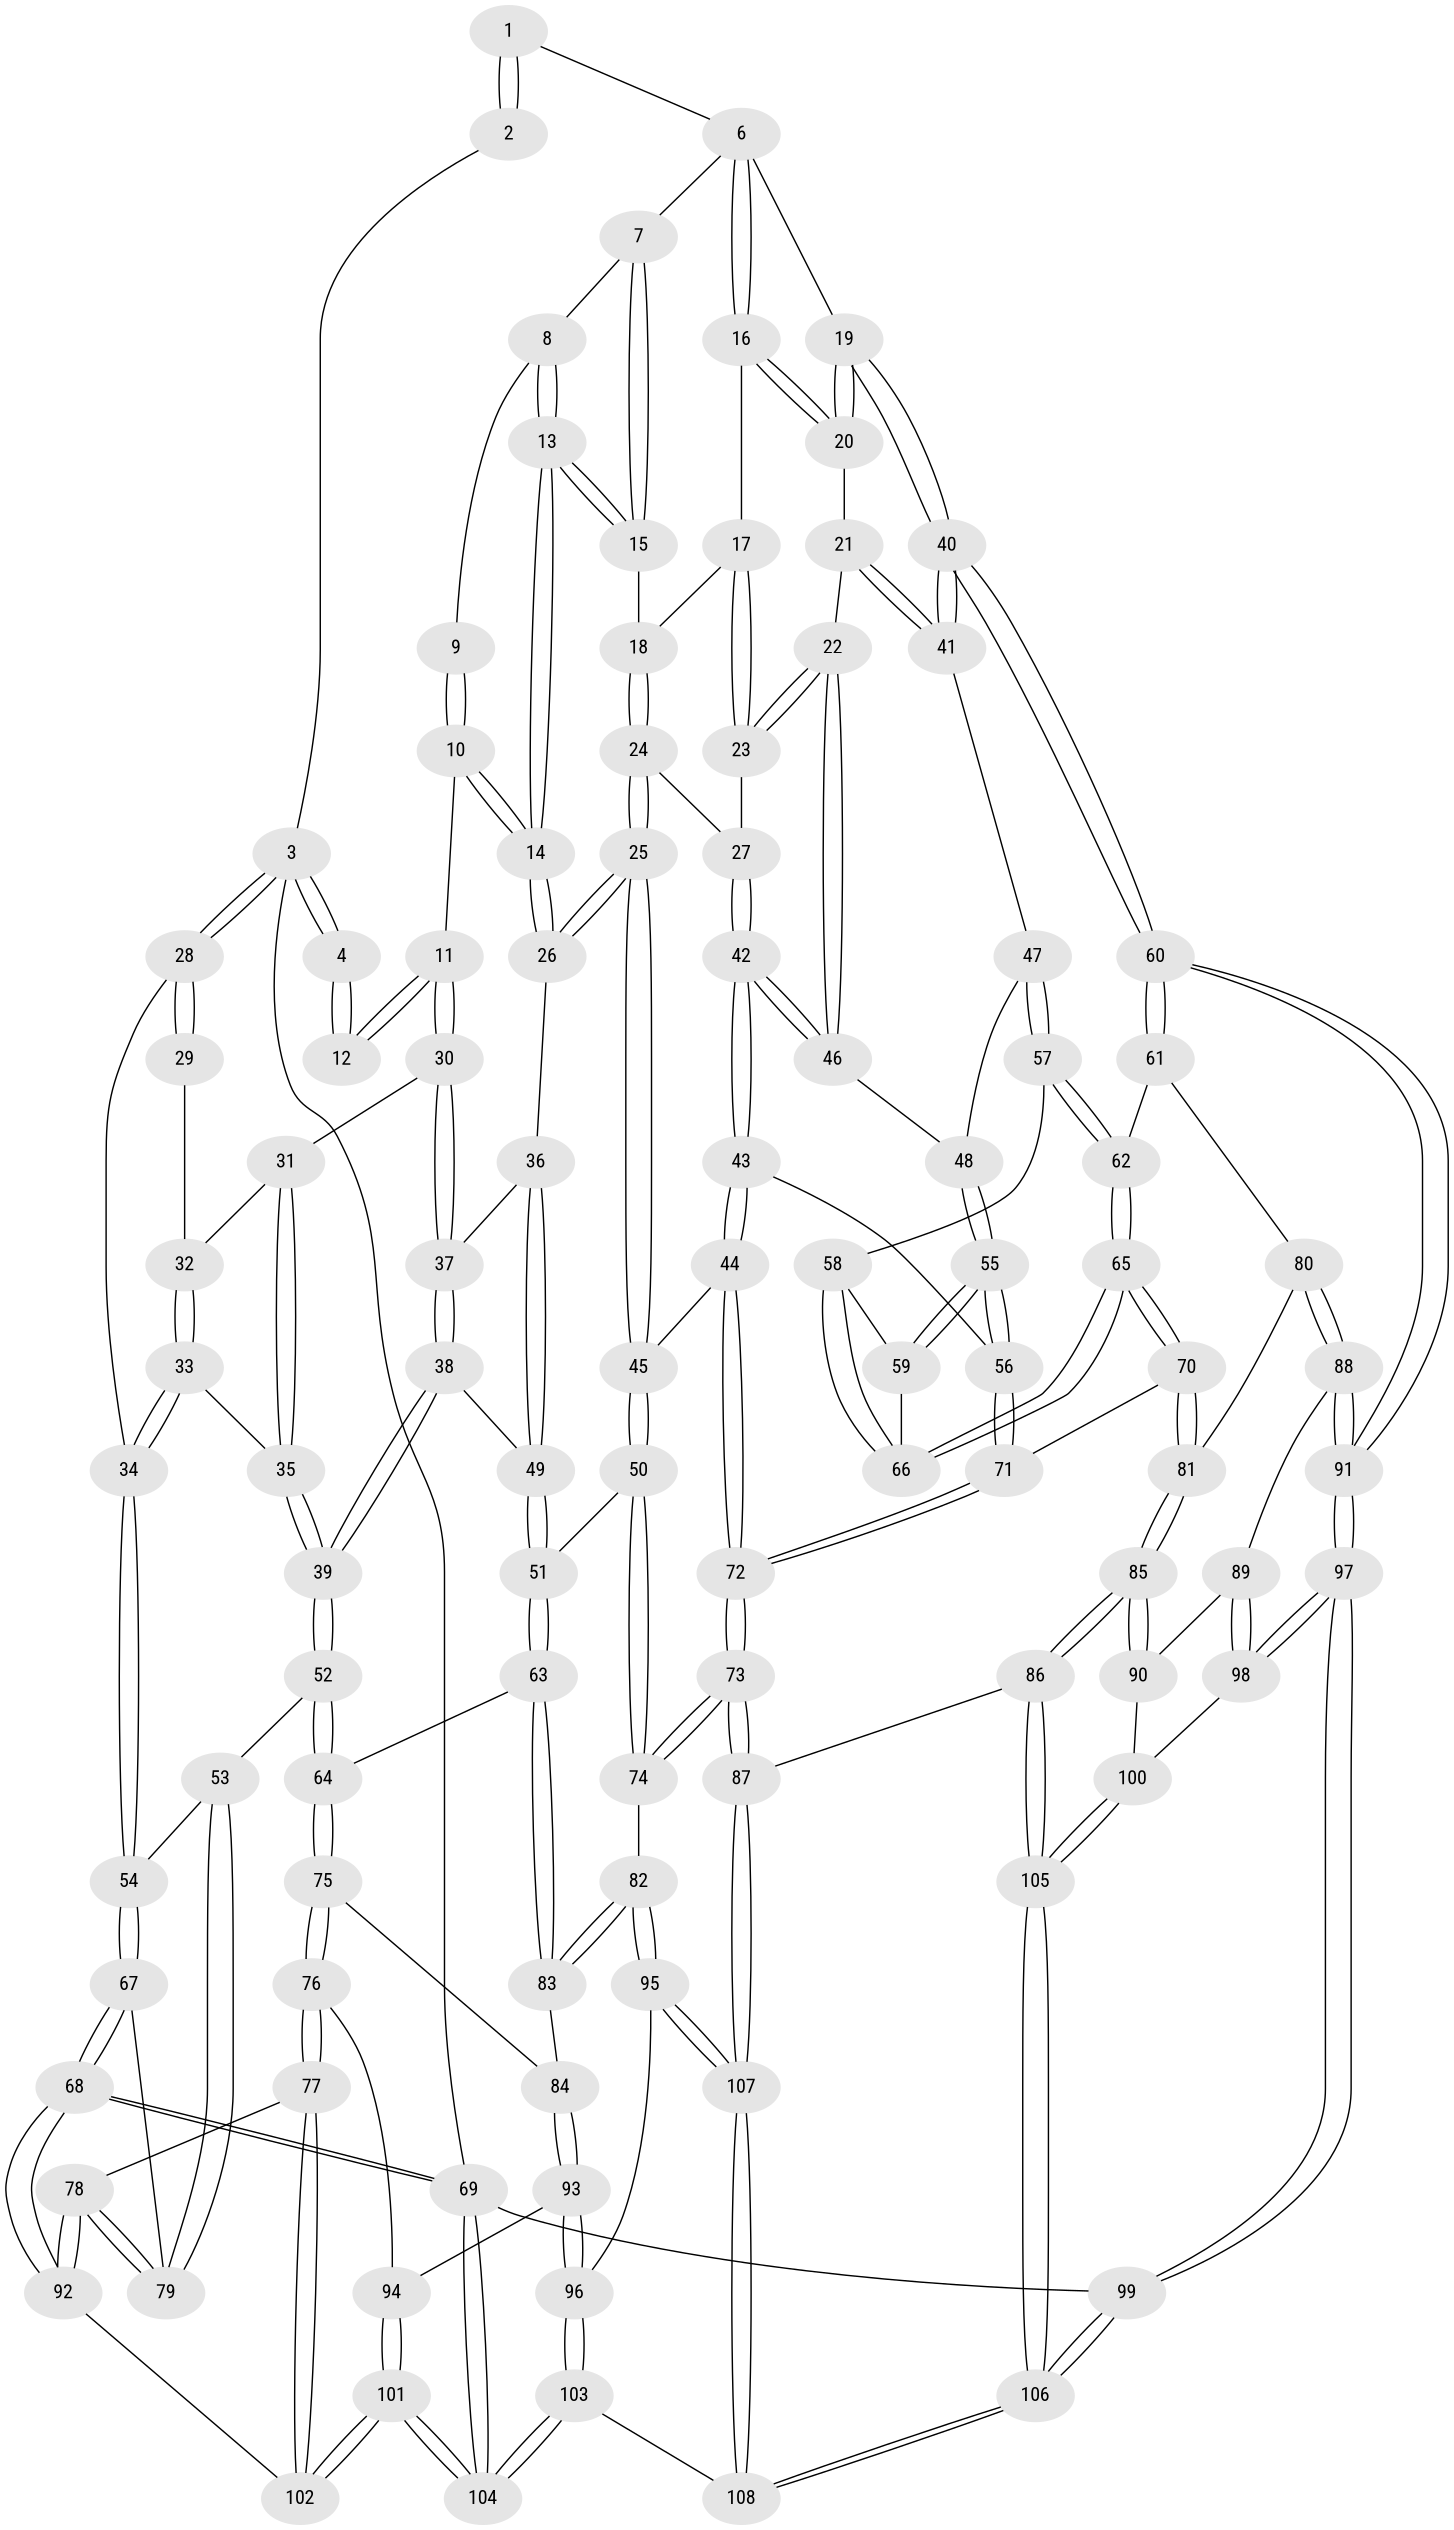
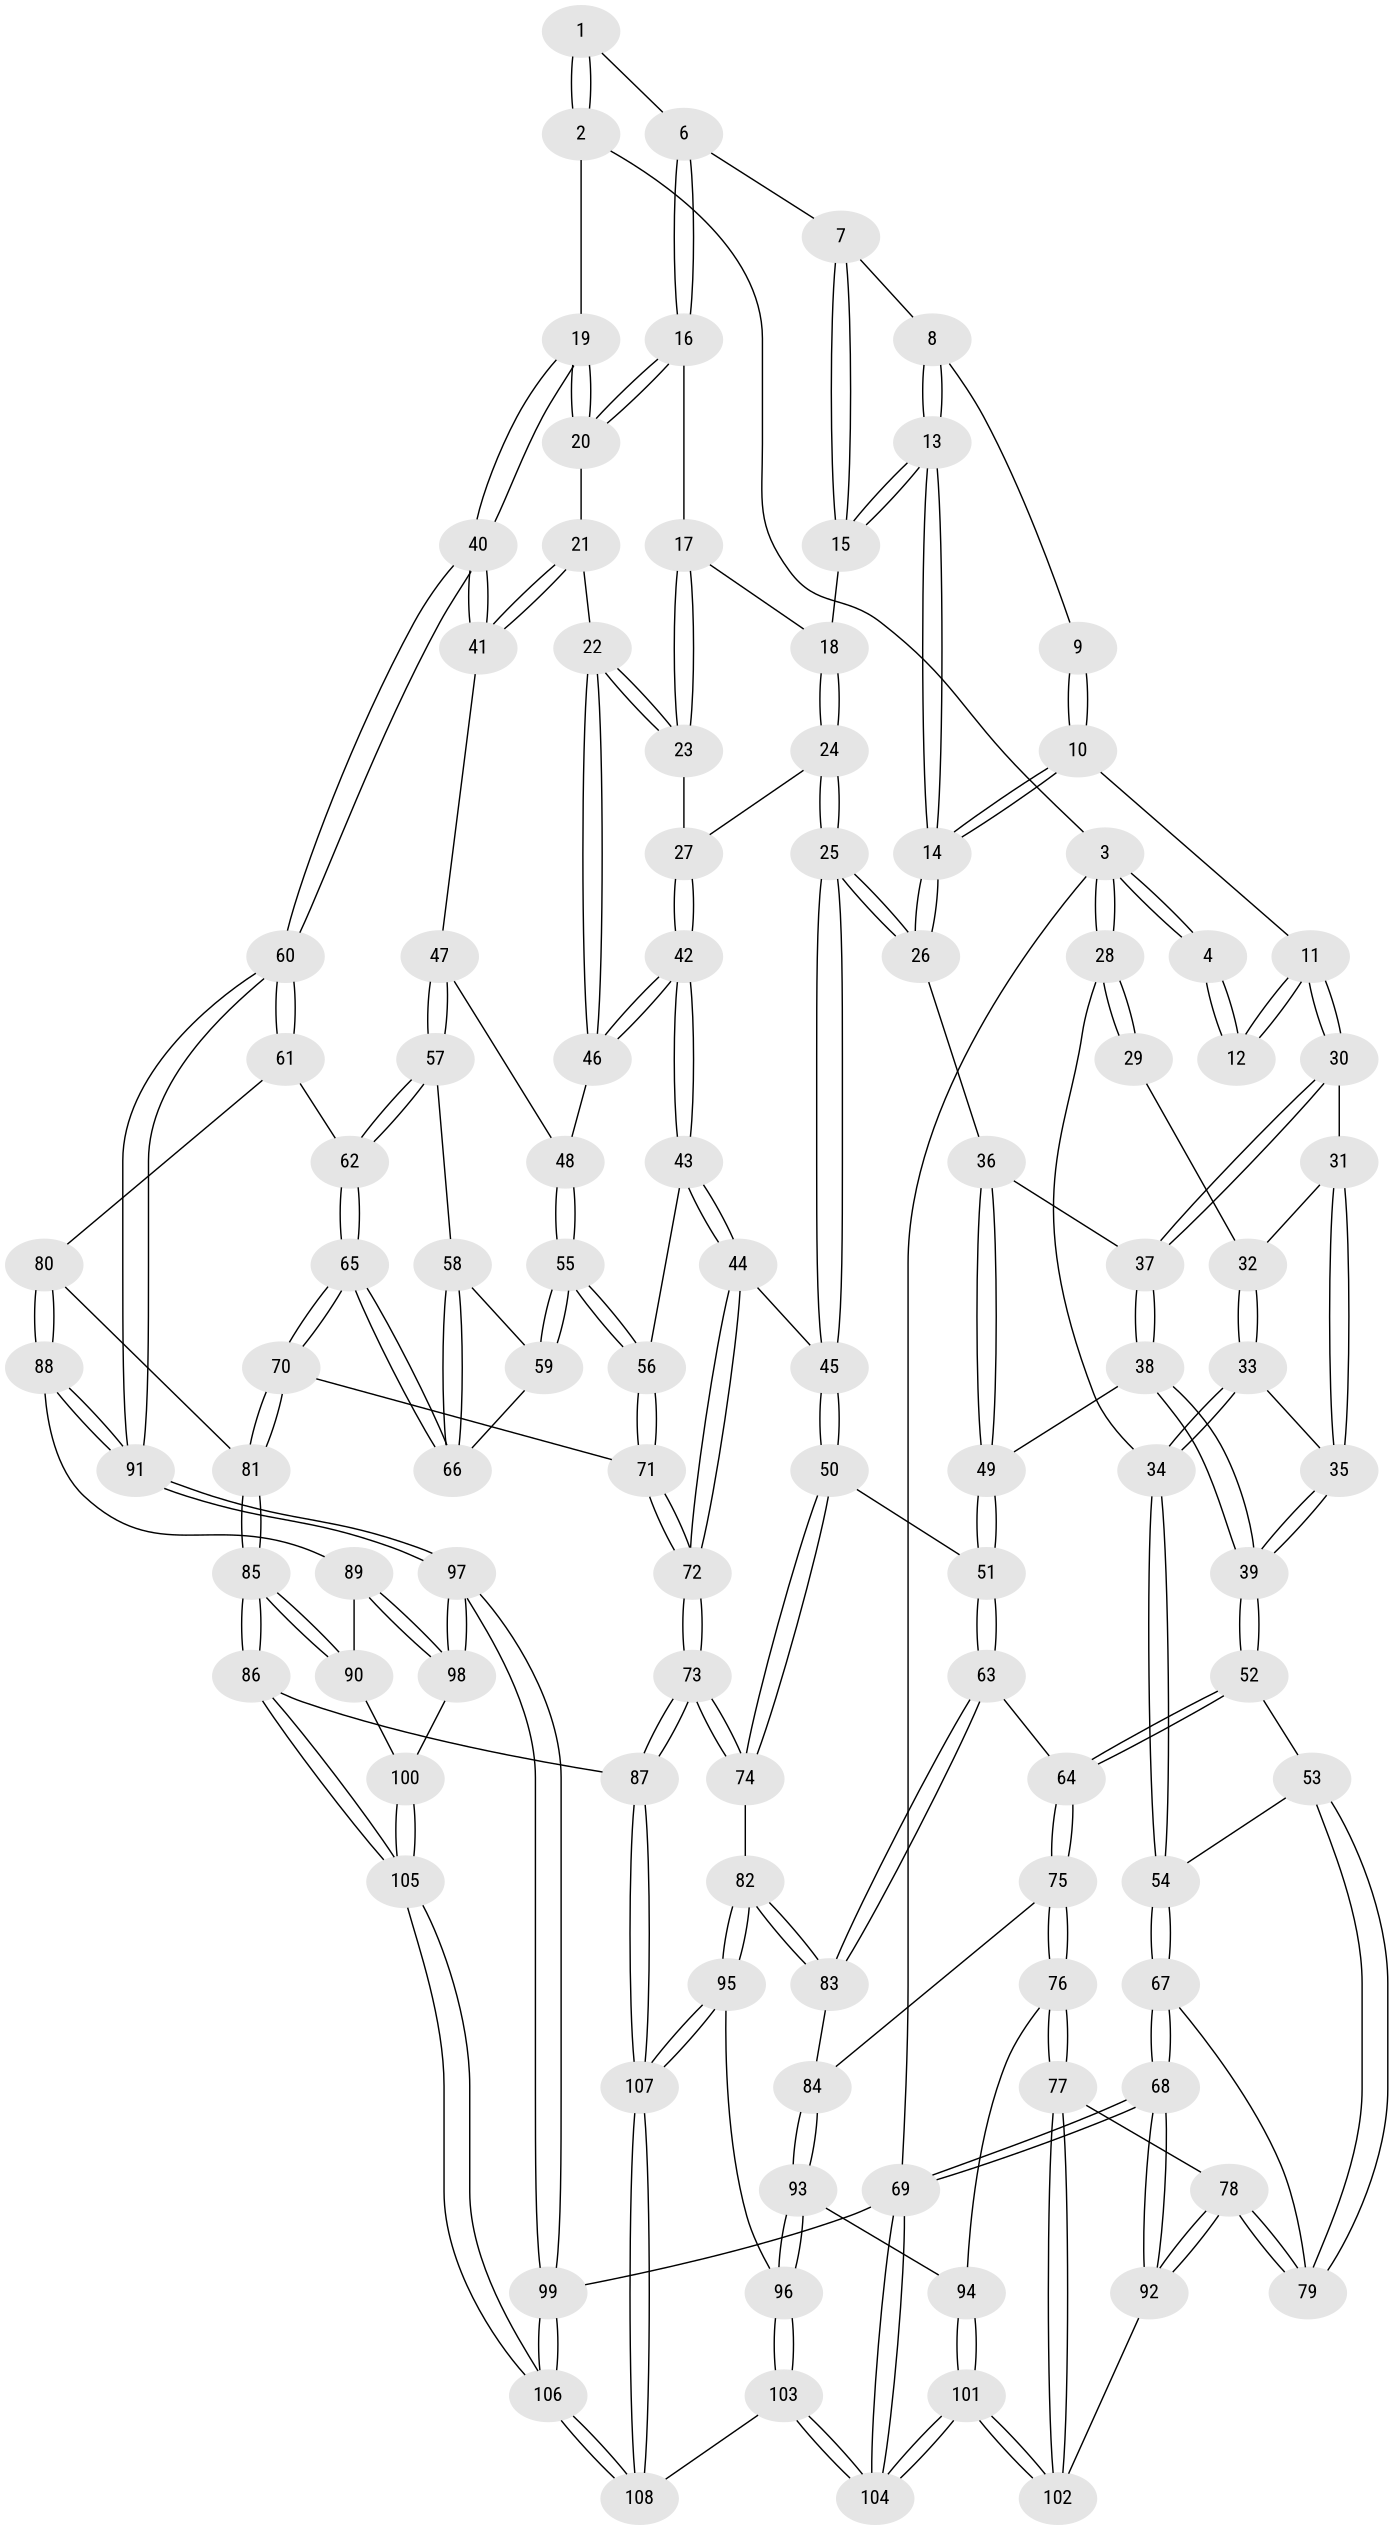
  graph {
    fontname="Roboto Condensed"
    node [color=gray90 fontname="Roboto Condensed" style=filled]
    edge [fontname="Roboto Condensed"]
    1
    2
    6
    3
    19
    7
    16
    4
    28
    69
    20
    40
    99
    106
    12
    29
    34
    104
    9
    10
    8
    15
    17
    13
    18
    14
    11
    30
    26
    31
    37
    36
    24
    23
    21
    27
    25
    41
    60
    22
    46
    47
    48
    42
    45
    50
    49
    43
    32
    54
    33
    35
    38
    39
    67
    52
    51
    53
    64
    61
    91
    57
    44
    56
    72
    71
    73
    74
    55
    58
    62
    59
    63
    82
    83
    79
    75
    68
    66
    65
    80
    97
    81
    88
    70
    84
    76
    92
    102
    85
    87
    107
    95
    77
    94
    93
    78
    101
    89
    86
    90
    96
    105
    100
    108
    98
    103
    1 -- 2
    1 -- 2
    1 -- 6
    2 -- 3
-   6 -- 19
+   2 -- 19
    6 -- 7
    6 -- 16
    6 -- 16
    3 -- 4
    3 -- 4
    3 -- 28
    3 -- 28
    3 -- 69
    19 -- 20
    19 -- 20
    19 -- 40
    19 -- 40
    7 -- 8
    7 -- 15
    7 -- 15
    16 -- 20
    16 -- 20
    16 -- 17
    4 -- 12
    4 -- 12
    28 -- 29
    28 -- 29
    28 -- 34
    69 -- 99
    69 -- 104
    69 -- 104
    20 -- 21
    40 -- 41
    40 -- 41
    40 -- 60
    40 -- 60
    99 -- 106
    99 -- 106
    106 -- 108
    106 -- 108
    29 -- 32
    34 -- 54
    34 -- 54
    9 -- 10
    9 -- 10
    10 -- 14
    10 -- 14
    10 -- 11
    8 -- 9
    8 -- 13
    8 -- 13
    15 -- 18
    17 -- 18
    17 -- 23
    17 -- 23
    13 -- 15
    13 -- 15
    13 -- 14
    13 -- 14
    18 -- 24
    18 -- 24
    14 -- 26
    14 -- 26
    11 -- 12
    11 -- 12
    11 -- 30
    11 -- 30
    30 -- 31
    30 -- 37
    30 -- 37
    26 -- 36
    31 -- 32
    31 -- 35
    31 -- 35
    37 -- 38
    37 -- 38
    36 -- 37
    36 -- 49
    36 -- 49
    24 -- 27
    24 -- 25
    24 -- 25
    23 -- 27
    21 -- 41
    21 -- 41
    21 -- 22
    27 -- 42
    27 -- 42
    25 -- 26
    25 -- 26
    25 -- 45
    25 -- 45
    41 -- 47
    60 -- 61
    60 -- 61
    60 -- 91
    60 -- 91
    22 -- 23
    22 -- 23
    22 -- 46
    22 -- 46
    46 -- 48
    47 -- 48
    47 -- 57
    47 -- 57
    48 -- 55
    48 -- 55
    42 -- 46
    42 -- 46
    42 -- 43
    42 -- 43
    45 -- 50
    45 -- 50
    50 -- 51
    50 -- 74
    50 -- 74
    49 -- 51
    49 -- 51
    43 -- 44
    43 -- 44
    43 -- 56
    32 -- 33
    32 -- 33
    54 -- 67
    54 -- 67
    33 -- 34
    33 -- 34
    33 -- 35
    35 -- 39
    35 -- 39
    38 -- 49
    38 -- 39
    38 -- 39
    39 -- 52
    39 -- 52
    67 -- 79
    67 -- 68
    67 -- 68
    52 -- 53
    52 -- 64
    52 -- 64
    51 -- 63
    51 -- 63
    53 -- 54
    53 -- 79
    53 -- 79
    64 -- 75
    64 -- 75
    61 -- 62
    61 -- 80
    91 -- 97
    91 -- 97
    57 -- 58
    57 -- 62
    57 -- 62
    44 -- 45
    44 -- 72
    44 -- 72
    56 -- 71
    56 -- 71
    72 -- 73
    72 -- 73
    71 -- 72
    71 -- 72
    73 -- 74
    73 -- 74
    73 -- 87
    73 -- 87
    74 -- 82
    55 -- 56
    55 -- 56
    55 -- 59
    55 -- 59
    58 -- 59
    58 -- 66
    58 -- 66
    62 -- 65
    62 -- 65
    59 -- 66
    63 -- 64
    63 -- 83
    63 -- 83
    82 -- 83
    82 -- 83
    82 -- 95
    82 -- 95
    83 -- 84
    75 -- 84
    75 -- 76
    75 -- 76
    68 -- 69
    68 -- 69
    68 -- 92
    68 -- 92
    65 -- 66
    65 -- 66
    65 -- 70
    65 -- 70
    80 -- 81
    80 -- 88
    80 -- 88
    97 -- 99
    97 -- 99
    97 -- 98
    97 -- 98
    81 -- 85
    81 -- 85
    88 -- 91
    88 -- 91
    88 -- 89
    70 -- 71
    70 -- 81
    70 -- 81
    84 -- 93
    84 -- 93
    76 -- 77
    76 -- 77
    76 -- 94
    92 -- 102
    85 -- 86
    85 -- 86
    85 -- 90
    85 -- 90
    87 -- 107
    87 -- 107
    107 -- 108
    107 -- 108
    95 -- 107
    95 -- 107
    95 -- 96
    77 -- 102
    77 -- 102
    77 -- 78
    94 -- 101
    94 -- 101
    93 -- 94
    93 -- 96
    93 -- 96
    78 -- 79
    78 -- 79
    78 -- 92
    78 -- 92
    101 -- 104
    101 -- 104
    101 -- 102
    101 -- 102
    89 -- 90
    89 -- 98
    89 -- 98
    86 -- 87
    86 -- 105
    86 -- 105
    90 -- 100
    96 -- 103
    96 -- 103
    105 -- 106
    105 -- 106
    100 -- 105
    100 -- 105
    98 -- 100
    103 -- 104
    103 -- 104
    103 -- 108
  }
